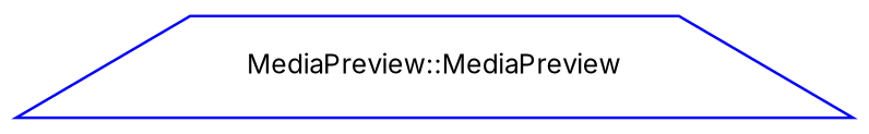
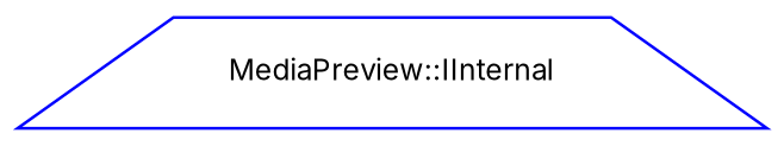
  digraph {
    rankdir=LR
    fontname=Inter
-   n1 [color=blue fillcolor=white fontname=Inter fontsize=10 height=0.2 label="MediaPreview::MediaPreview" shape=trapezium style=filled width=0.4]
+   n1 [color=blue fillcolor=white fontname=Inter fontsize=10 height=0.2 label="MediaPreview::IInternal" shape=trapezium style=filled width=0.4]
  }
